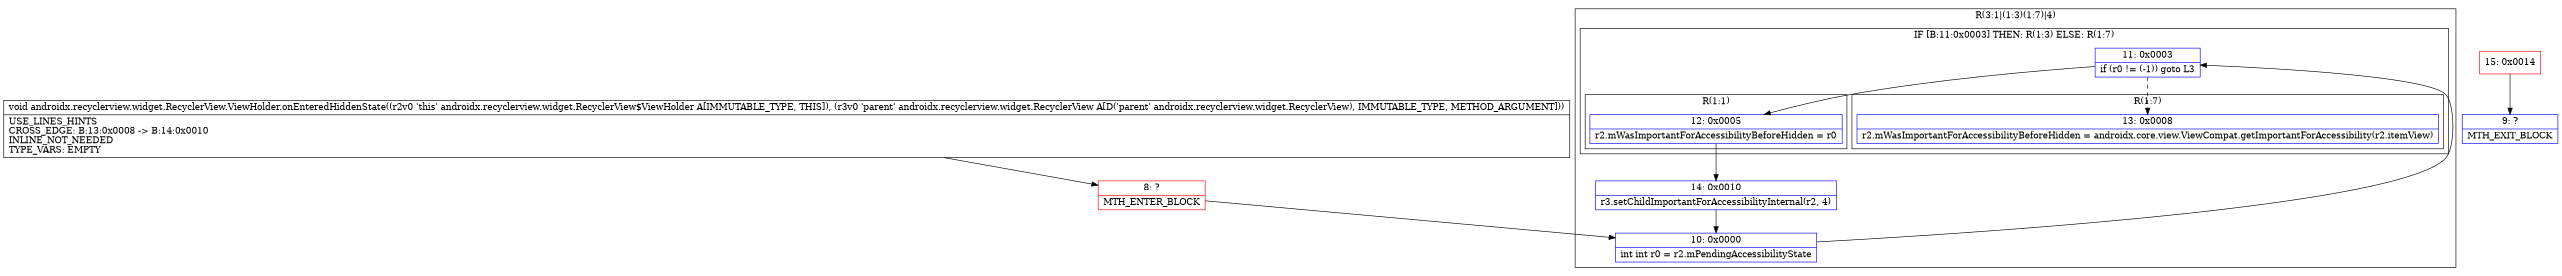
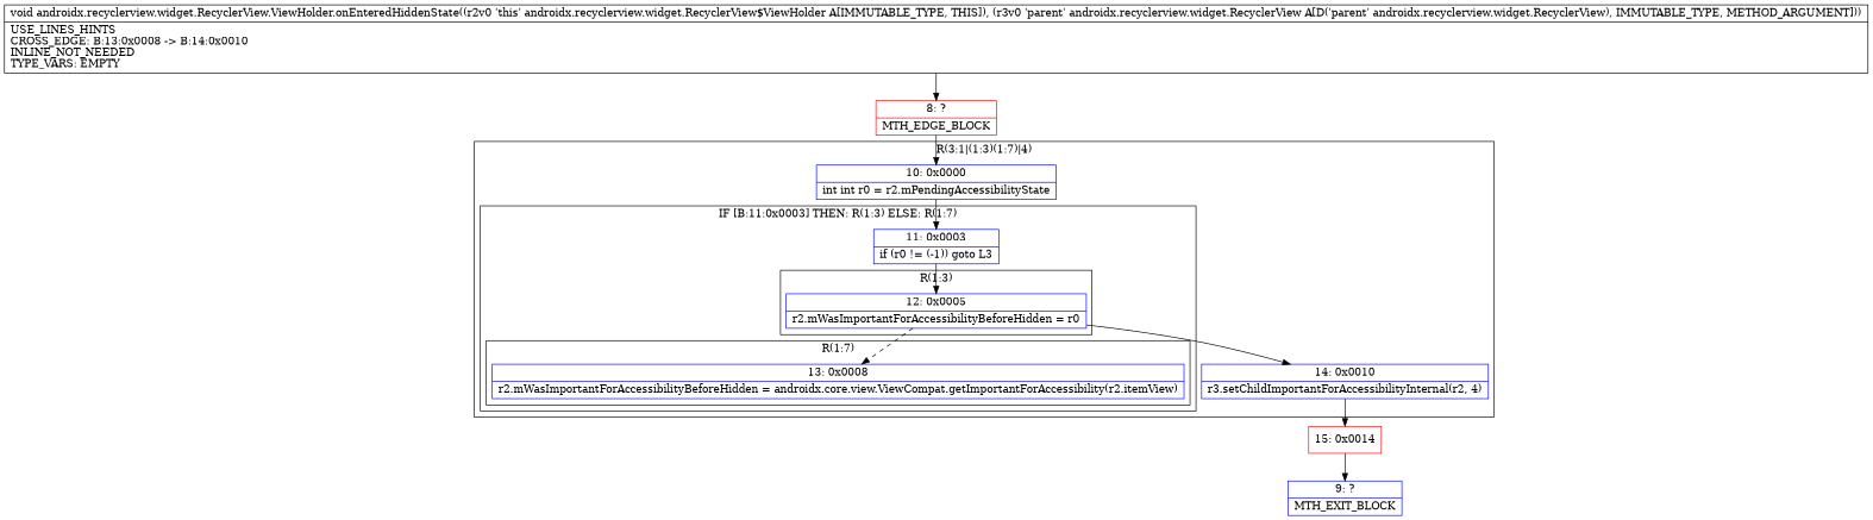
  digraph {
    node [color=blue shape=record]
    n1 [label="{12\:\ 0x0005|r2.mWasImportantForAccessibilityBeforeHidden = r0\l}"]
    n2 [label="{13\:\ 0x0008|r2.mWasImportantForAccessibilityBeforeHidden = androidx.core.view.ViewCompat.getImportantForAccessibility(r2.itemView)\l}"]
    n3 [label="{11\:\ 0x0003|if (r0 != (\-1)) goto L3\l}"]
    n4 [label="{10\:\ 0x0000|int int r0 = r2.mPendingAccessibilityState\l}"]
    n5 [label="{14\:\ 0x0010|r3.setChildImportantForAccessibilityInternal(r2, 4)\l}"]
    n6 [color=red label="{15\:\ 0x0014}"]
    n7 [label="{9\:\ ?|MTH_EXIT_BLOCK\l}"]
-   n8 [color=red label="{8\:\ ?|MTH_ENTER_BLOCK\l}"]
+   n8 [color=red label="{8\:\ ?|MTH_EDGE_BLOCK\l}"]
    n9 [label="{void androidx.recyclerview.widget.RecyclerView.ViewHolder.onEnteredHiddenState((r2v0 'this' androidx.recyclerview.widget.RecyclerView$ViewHolder A[IMMUTABLE_TYPE, THIS]), (r3v0 'parent' androidx.recyclerview.widget.RecyclerView A[D('parent' androidx.recyclerview.widget.RecyclerView), IMMUTABLE_TYPE, METHOD_ARGUMENT]))  | USE_LINES_HINTS\lCROSS_EDGE: B:13:0x0008 \-\> B:14:0x0010\lINLINE_NOT_NEEDED\lTYPE_VARS: EMPTY\l}" color=""]
    subgraph cluster_1 {
      label="R(3:1|(1:3)(1:7)|4)"
      n4
      n5
      subgraph cluster_2 {
        label="IF [B:11:0x0003] THEN: R(1:3) ELSE: R(1:7)"
        n3
        subgraph cluster_3 {
-         label="R(1:1)"
+         label="R(1:3)"
          n1
        }
        subgraph cluster_4 {
          label="R(1:7)"
          n2
        }
      }
    }
    n1 -> n5
    n3 -> n1
-   n3 -> n2 [style=dashed]
+   n1 -> n2 [style=dashed]
    n4 -> n3
-   n5 -> n4
+   n5 -> n6
    n6 -> n7
    n8 -> n4
    n9 -> n8
  }
